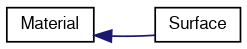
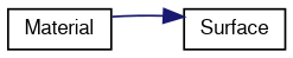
  digraph {
    rankdir=LR
    node [color=black fontname=FreeSans fontsize=10 shape=record]
    n1 [height=0.2 label=Material width=0.4]
    n2 [height=0.2 label=Surface width=0.4]
-   n1 -> n2 [color=midnightblue dir=back fontname=FreeSans fontsize=10 labelfontname=FreeSans labelfontsize=10 style=solid]
+   n2 -> n1 [color=midnightblue dir=back fontname=FreeSans fontsize=10 labelfontname=FreeSans labelfontsize=10 style=solid]
  }
